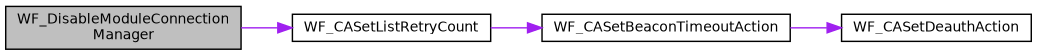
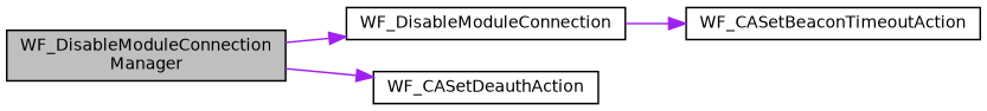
  digraph {
    rankdir=LR
    node [color=black fillcolor=white fontname=Helvetica fontsize=10 shape=record style=filled]
    edge [color=purple fontname=Helvetica fontsize=10 labelfontname=Helvetica labelfontsize=10 style=solid]
    n1 [fillcolor=grey75 fontcolor=black height=0.2 label="WF_DisableModuleConnection\lManager" width=0.4]
-   n2 [height=0.2 label=WF_CASetListRetryCount width=0.4]
+   n2 [height=0.2 label=WF_DisableModuleConnection width=0.4]
    n3 [height=0.2 label=WF_CASetDeauthAction width=0.4]
    n4 [height=0.2 label=WF_CASetBeaconTimeoutAction width=0.4]
    n1 -> n2
-   n4 -> n3
+   n1 -> n3
    n2 -> n4
  }
